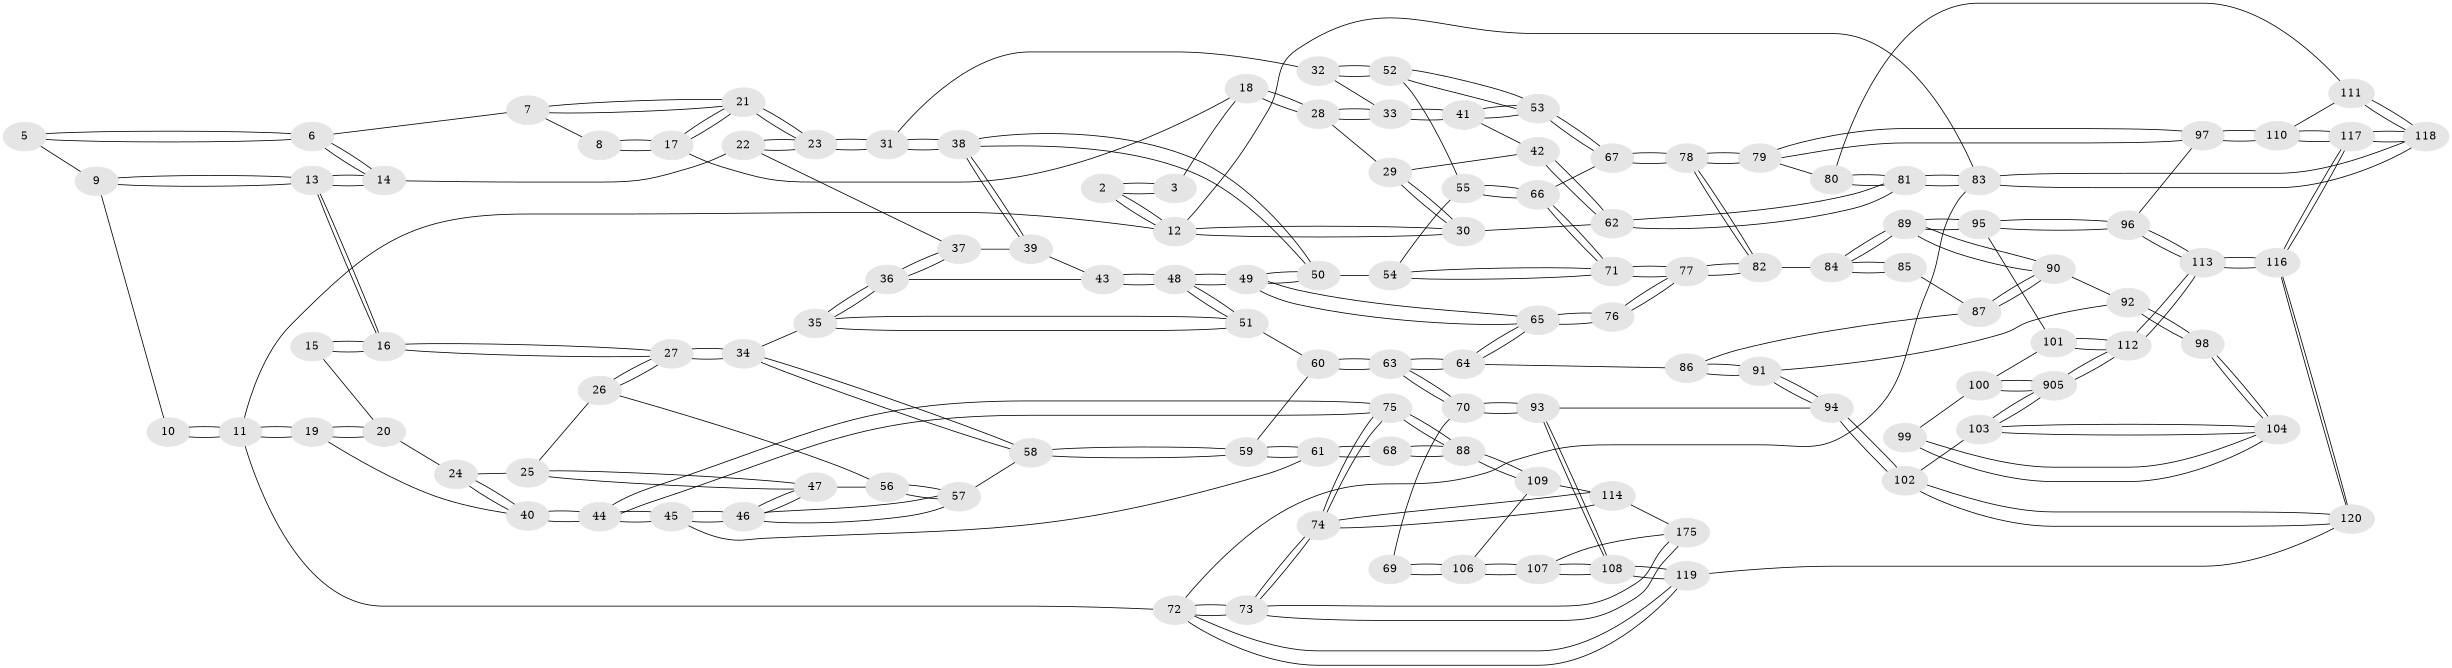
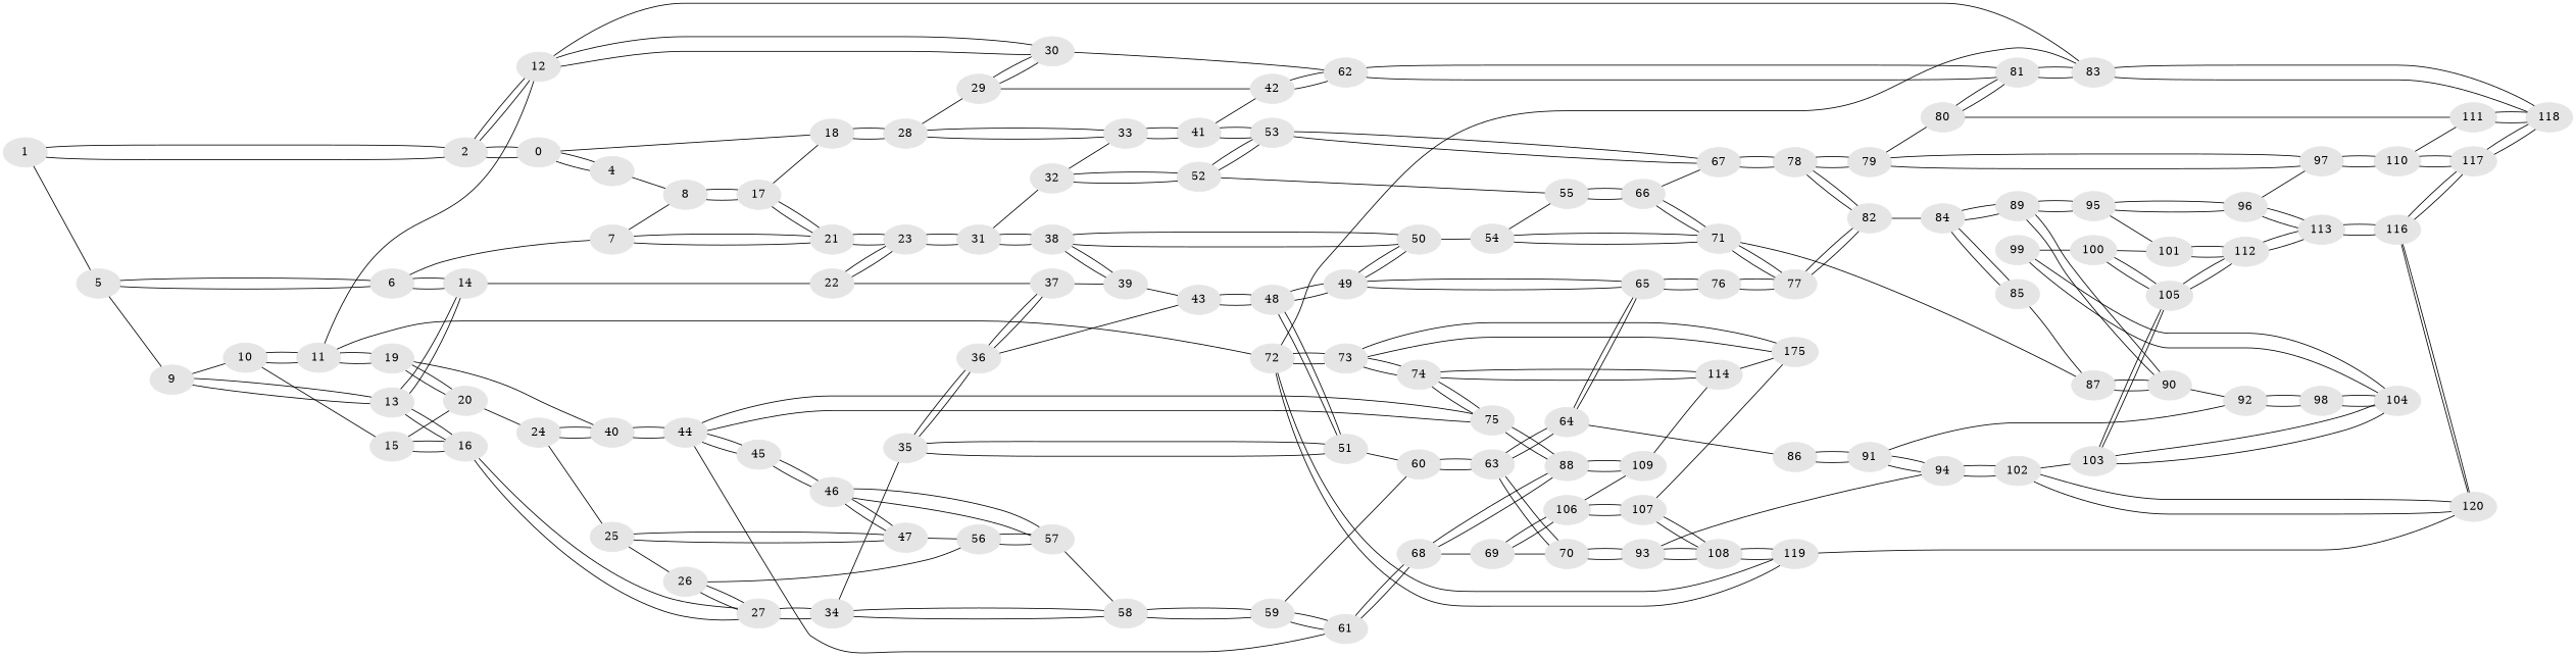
  graph {
    rankdir=LR
    node [color=gray90 style=filled]
+   1
    2
    5
-   3
+   3 [label=0]
    12
    6
    9
+   4
    18
    30
    83
    8
    28
    17
    7
    14
    10
    13
    21
    22
    23
    11
    15
    16
    19
    72
    20
    40
    73
    119
    62
    118
    27
    37
    24
    34
    29
    33
    44
    25
    31
    39
    32
    38
    26
    47
    56
    57
    35
    58
    42
    41
    81
    52
    50
    53
    55
    36
    51
    59
    43
    60
    48
    54
    45
    75
    67
    49
    46
    61
    88
    68
    65
    76
    71
    63
    66
    78
    77
    64
    70
    69
    86
    93
    87
    91
    82
    79
    106
    109
    107
    94
    108
    74
    n95 [label=175]
    120
    114
    84
    80
    97
    111
    110
    85
    89
    90
    95
    92
    96
    101
    98
    102
    104
    103
    113
    112
    116
    117
    99
    100
-   105 [label=905]
+   105
+   1 -- 2
+   1 -- 2
+   1 -- 5
    2 -- 3
    2 -- 3
    2 -- 12
    2 -- 12
    5 -- 6
    5 -- 6
    5 -- 9
+   3 -- 4
+   3 -- 4
    3 -- 18
    12 -- 30
    12 -- 30
    12 -- 83
    6 -- 7
    6 -- 14
    6 -- 14
    9 -- 10
    9 -- 13
    9 -- 13
+   4 -- 8
    18 -- 28
    18 -- 28
    30 -- 62
    83 -- 118
    83 -- 118
    8 -- 17
    8 -- 17
    28 -- 29
    28 -- 33
    28 -- 33
    17 -- 18
    17 -- 21
    17 -- 21
    7 -- 8
    7 -- 21
    7 -- 21
    14 -- 22
    10 -- 11
    10 -- 11
+   10 -- 15
    13 -- 14
    13 -- 14
    13 -- 16
    13 -- 16
    21 -- 23
    21 -- 23
    22 -- 23
    22 -- 23
    22 -- 37
    23 -- 31
    23 -- 31
    11 -- 12
    11 -- 19
    11 -- 19
    11 -- 72
    15 -- 16
    15 -- 16
    15 -- 20
    16 -- 27
    16 -- 27
    19 -- 20
    19 -- 20
    19 -- 40
    72 -- 83
    72 -- 73
    72 -- 73
    72 -- 119
    72 -- 119
    20 -- 24
    40 -- 44
    40 -- 44
    73 -- 74
    73 -- 74
    73 -- n95
    73 -- n95
    119 -- 120
    62 -- 81
    62 -- 81
    27 -- 34
    27 -- 34
    37 -- 39
    24 -- 40
    24 -- 40
    24 -- 25
    34 -- 35
    34 -- 58
    34 -- 58
    29 -- 30
    29 -- 30
    29 -- 42
    33 -- 41
    33 -- 41
    44 -- 45
    44 -- 45
    44 -- 75
    44 -- 75
    25 -- 26
    25 -- 47
    25 -- 47
    31 -- 32
    31 -- 38
    31 -- 38
    39 -- 43
    32 -- 33
    32 -- 52
    32 -- 52
    38 -- 39
    38 -- 39
    38 -- 50
    38 -- 50
    26 -- 27
    26 -- 27
    26 -- 56
    47 -- 56
    56 -- 57
    56 -- 57
    57 -- 58
    35 -- 36
    35 -- 36
    35 -- 51
    35 -- 51
    58 -- 59
    58 -- 59
    42 -- 62
    42 -- 62
    41 -- 42
    41 -- 53
    41 -- 53
    81 -- 83
    81 -- 83
    52 -- 53
    52 -- 53
    52 -- 55
    50 -- 54
    53 -- 67
    53 -- 67
    55 -- 66
    55 -- 66
    36 -- 37
    36 -- 37
    36 -- 43
    51 -- 60
    59 -- 60
    59 -- 61
    59 -- 61
    43 -- 48
    43 -- 48
    60 -- 63
    60 -- 63
    48 -- 51
    48 -- 51
    48 -- 49
    48 -- 49
    54 -- 55
    54 -- 71
    54 -- 71
    45 -- 46
    45 -- 46
-   45 -- 61
+   44 -- 61
    75 -- 88
    75 -- 88
    67 -- 78
    67 -- 78
    49 -- 50
    49 -- 50
    49 -- 65
    49 -- 65
    46 -- 47
    46 -- 47
    46 -- 57
    46 -- 57
    61 -- 68
    61 -- 68
    88 -- 109
    88 -- 109
    68 -- 88
    68 -- 88
+   68 -- 69
    65 -- 76
    65 -- 76
    76 -- 77
    76 -- 77
    71 -- 77
    71 -- 77
    63 -- 64
    63 -- 64
    63 -- 70
    63 -- 70
    66 -- 67
    66 -- 71
    66 -- 71
    78 -- 82
    78 -- 82
    78 -- 79
    78 -- 79
    77 -- 82
    77 -- 82
    64 -- 65
    64 -- 65
    64 -- 86
    70 -- 93
    70 -- 93
    69 -- 70
    69 -- 106
    69 -- 106
-   86 -- 87
+   71 -- 87
    86 -- 91
    86 -- 91
    93 -- 94
    93 -- 108
    93 -- 108
    87 -- 90
    87 -- 90
    91 -- 94
    91 -- 94
    91 -- 92
    82 -- 84
    79 -- 80
    79 -- 97
    79 -- 97
    106 -- 109
    106 -- 107
    106 -- 107
    109 -- 114
    107 -- 108
    107 -- 108
    107 -- n95
    94 -- 102
    94 -- 102
    108 -- 119
    108 -- 119
    74 -- 75
    74 -- 75
    74 -- 114
    74 -- 114
    114 -- n95
    84 -- 85
    84 -- 85
    84 -- 89
    84 -- 89
    80 -- 81
    80 -- 81
    80 -- 111
    97 -- 110
    97 -- 110
    111 -- 118
    111 -- 118
    110 -- 111
    110 -- 117
    110 -- 117
    85 -- 87
    89 -- 90
    89 -- 90
    89 -- 95
    89 -- 95
    90 -- 92
    95 -- 96
    95 -- 96
    95 -- 101
    92 -- 98
    92 -- 98
    96 -- 97
    96 -- 113
    96 -- 113
    101 -- 112
    101 -- 112
    98 -- 104
    98 -- 104
    102 -- 120
    102 -- 120
    102 -- 103
    103 -- 104
    103 -- 104
    103 -- 105
    103 -- 105
    113 -- 116
    113 -- 116
    112 -- 113
    112 -- 113
    116 -- 120
    116 -- 120
    116 -- 117
    116 -- 117
    117 -- 118
    117 -- 118
    99 -- 104
    99 -- 104
    99 -- 100
    100 -- 101
    100 -- 105
    100 -- 105
    105 -- 112
    105 -- 112
  }
